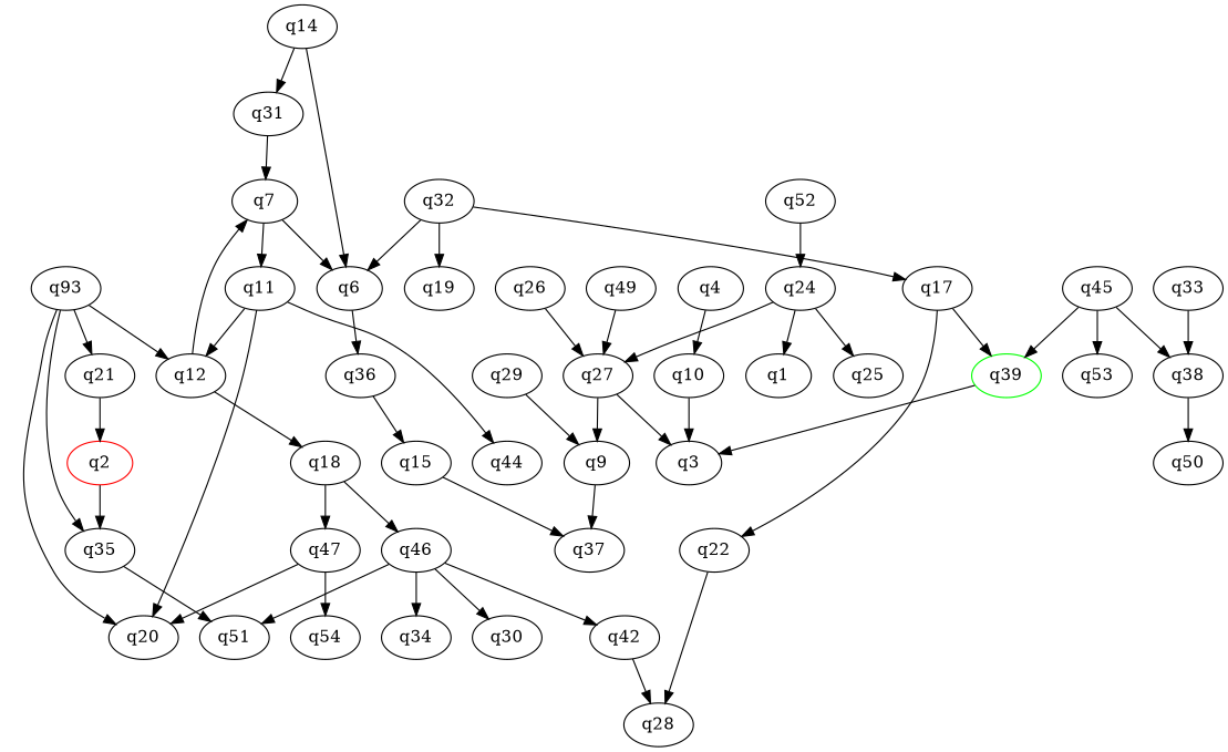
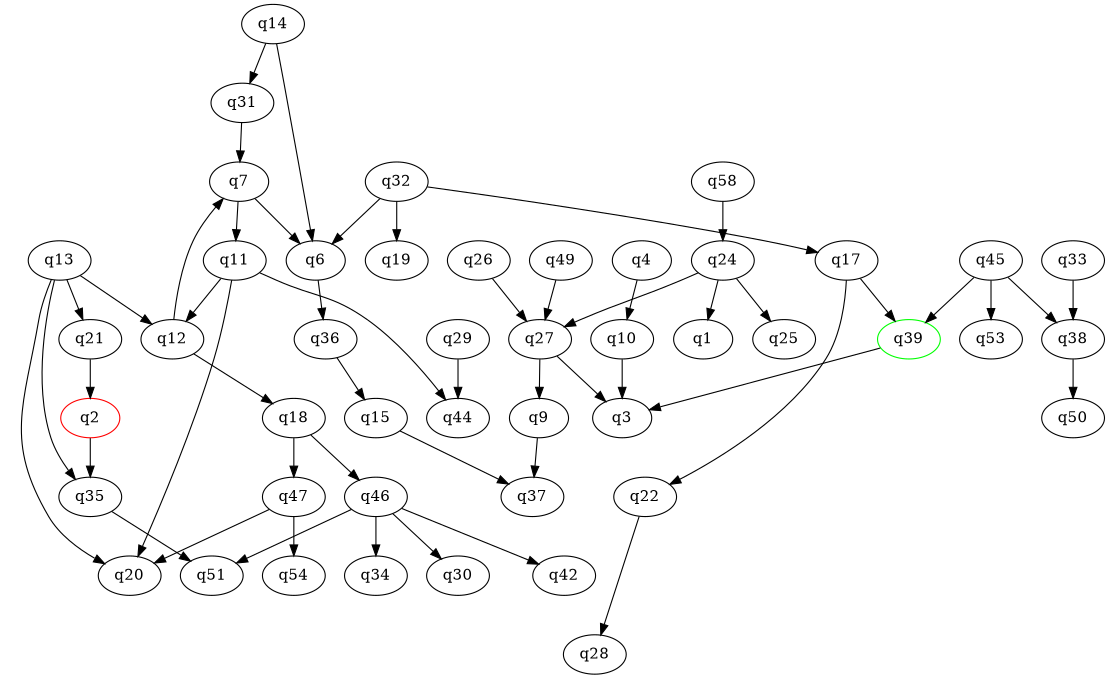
  digraph {
    q39 [color=green initial=1]
    q3
    q2 [color=red final=1]
    q35
    q51
    q46
    q30
    q42
    q34
    q4
    q10
    q6
    q36
    q15
    q37
    q7
    q11
    q12
    q20
    q44
    q18
    q9
    q47
    q54
-   q13 [label=q93]
+   q13
    q21
    q14
    q31
    q17
    q22
    q28
    q24
    q1
    q25
    q27
    q26
    q29
    q32
    q19
    q33
    q38
    q50
    q45
    q53
    q49
-   q52
+   q52 [label=q58]
    q39 -> q3
    q2 -> q35
    q35 -> q51
    q46 -> q51
    q46 -> q30
    q46 -> q42
    q46 -> q34
-   q42 -> q28
    q4 -> q10
    q10 -> q3
    q6 -> q36
    q36 -> q15
    q15 -> q37
    q7 -> q6
    q7 -> q11
    q11 -> q12
    q11 -> q20
    q11 -> q44
    q12 -> q7
    q12 -> q18
    q18 -> q46
    q18 -> q47
    q9 -> q37
    q47 -> q20
    q47 -> q54
    q13 -> q35
    q13 -> q12
    q13 -> q20
    q13 -> q21
    q21 -> q2
    q14 -> q6
    q14 -> q31
    q31 -> q7
    q17 -> q39
    q17 -> q22
    q22 -> q28
    q24 -> q1
    q24 -> q25
    q24 -> q27
    q27 -> q3
    q27 -> q9
    q26 -> q27
-   q29 -> q9
+   q29 -> q44
    q32 -> q6
    q32 -> q17
    q32 -> q19
    q33 -> q38
    q38 -> q50
    q45 -> q39
    q45 -> q38
    q45 -> q53
    q49 -> q27
    q52 -> q24
  }
